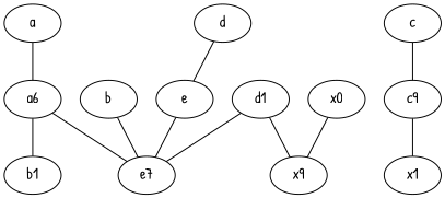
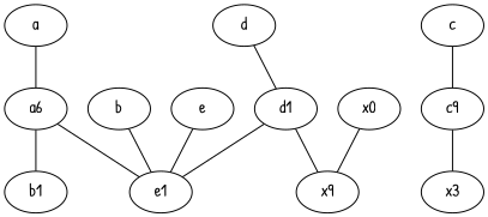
  graph {
    fontname="Patrick Hand"
    node [fontname="Patrick Hand" labelfontsize=50]
    edge [fontname="Patrick Hand"]
    n1 [label=a6]
    b1
-   e1 [label=e7]
+   e1
    n4 [label=x9]
    x0
    b
    d1
    n8 [label=c9]
-   x1
+   x1 [label=x3]
    c
    a
    d
    e
    n1 -- b1
    n1 -- e1
    x0 -- n4
    b -- e1
    d1 -- e1
    d1 -- n4
    n8 -- x1
    c -- n8
    a -- n1
-   d -- e
+   d -- d1
    e -- e1
  }
